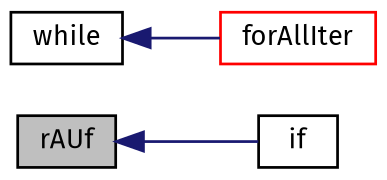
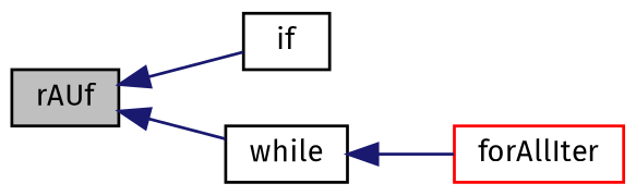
  digraph {
    fontname="Fira Sans"
    rankdir=LR
    node [color=black fontname="Fira Sans" fontsize=10 shape=record]
    edge [color=midnightblue dir=back fontname="Fira Sans" fontsize=10 labelfontname=FreeSans labelfontsize=10 style=solid]
    n1 [fillcolor=grey75 fontcolor=black height=0.2 label=rAUf style=filled width=0.4]
    n2 [height=0.2 label=if width=0.4]
    n3 [height=0.2 label=while width=0.4]
    n4 [color=red height=0.2 label=forAllIter width=0.4]
    n1 -> n2
+   n1 -> n3
    n3 -> n4
  }
